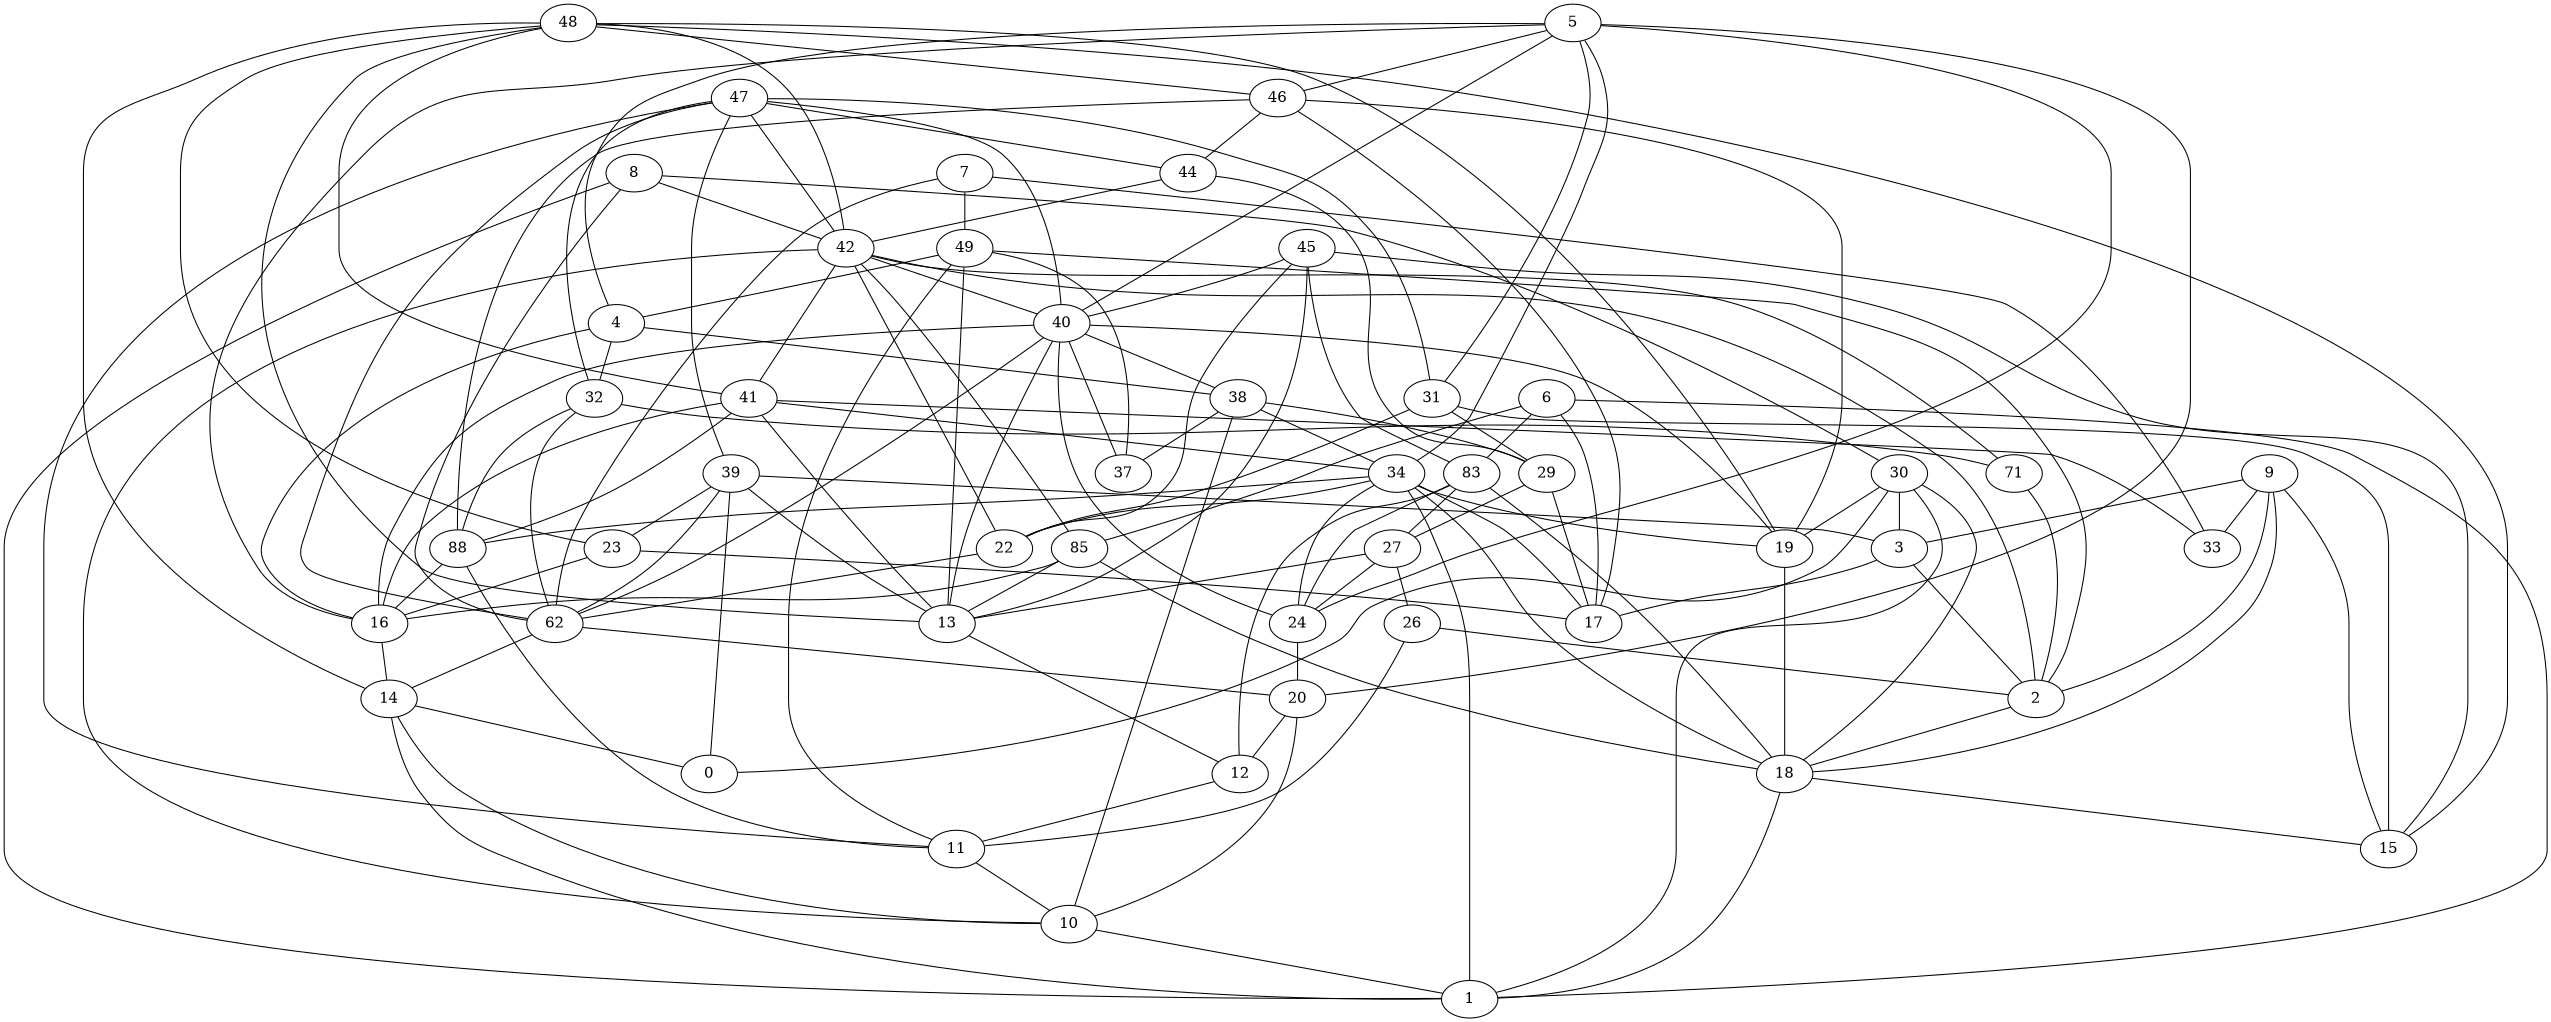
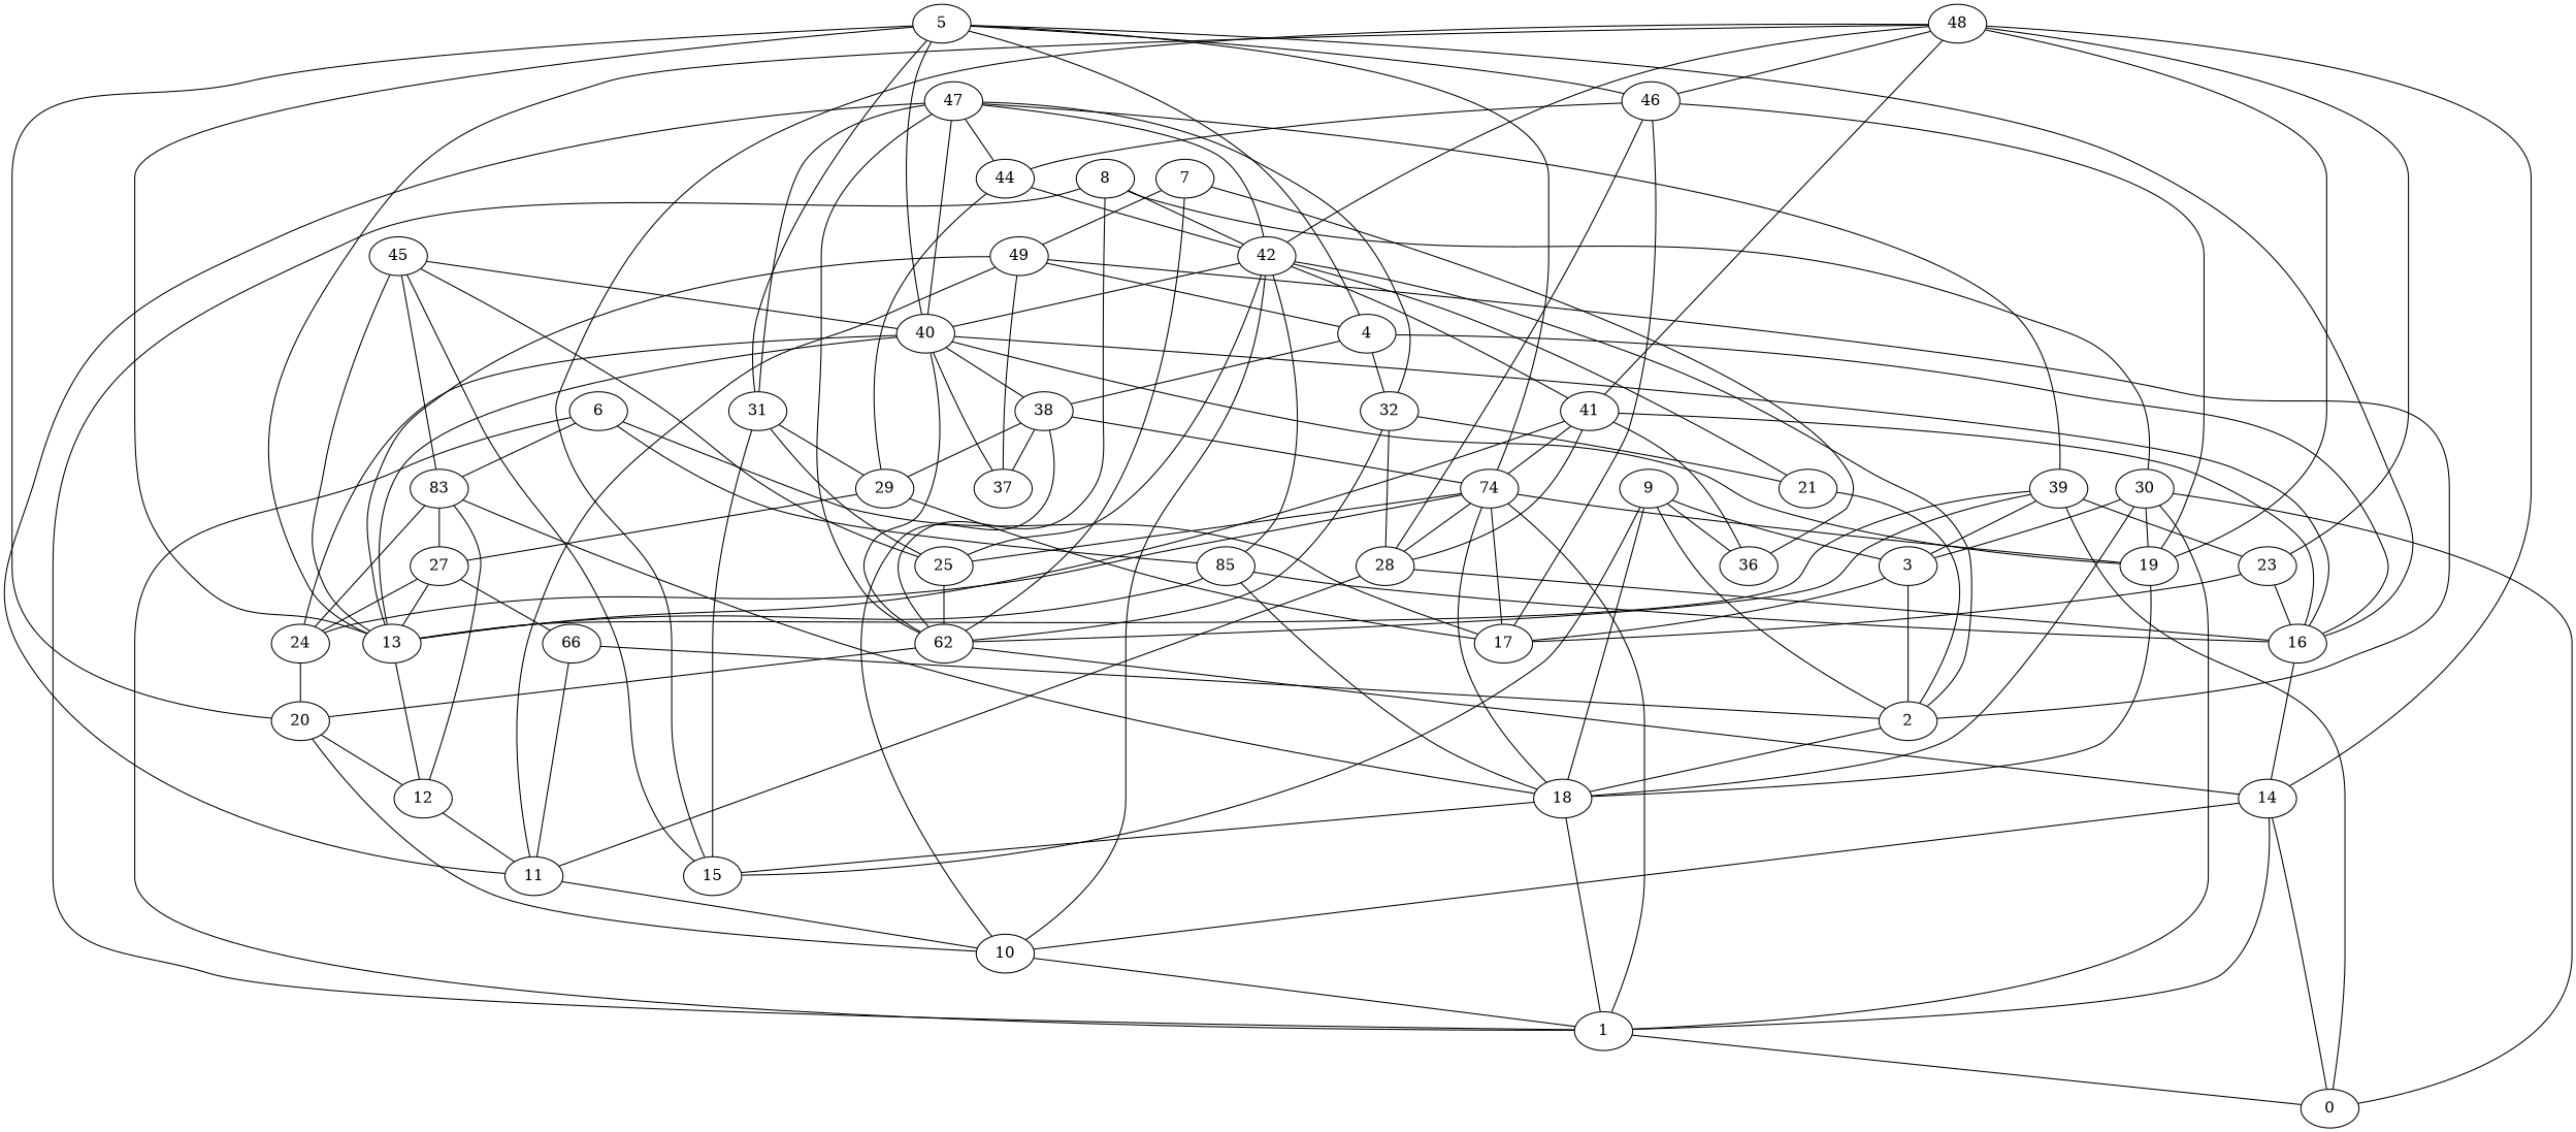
  digraph {
    edge [color=black dir=none]
    8
    30
    42
    n4 [label=62]
    1
    18
    19
    0
    3
    46
-   28 [label=88]
+   28
    17
    44
    16
    11
    23
    14
    5
    20
    4
    31
    40
-   34
+   34 [label=74]
    24
    12
    10
    48
    13
    41
    15
-   26
+   26 [label=66]
    2
    32
-   21 [label=71]
-   25 [label=22]
+   21
+   25
    29
    n37 [label=85]
    49
    37
    9
-   33
+   33 [label=36]
    39
    38
    27
    7
    47
    n47 [label=83]
    6
    45
    subgraph sub_1 {
      8
      30
      42
      n4
      1
      18
      19
      0
      3
      46
      28
      17
      44
      16
      11
      23
      14
      5
      20
      4
      31
      40
      34
      24
      12
      10
      48
      13
      41
      15
      26
      2
      32
      21
      25
      29
      n37
      49
      37
      9
      33
      39
      38
      27
      7
      47
      n47
      6
      45
    }
    8 -> 30
    8 -> 42
    8 -> n4
    8 -> 1
    30 -> 1
    30 -> 18
    30 -> 19
    30 -> 0
    30 -> 3
    42 -> 40
    42 -> 10
    42 -> 41
    42 -> 2
    42 -> 21
    42 -> 25
    42 -> n37
    n4 -> 14
    n4 -> 20
+   1 -> 0
    18 -> 1
    18 -> 15
    19 -> 18
    3 -> 17
    3 -> 2
    46 -> 19
    46 -> 28
    46 -> 17
    46 -> 44
    28 -> 16
    28 -> 11
    44 -> 42
    44 -> 29
    16 -> 14
    11 -> 10
    23 -> 17
    23 -> 16
    14 -> 1
    14 -> 0
    14 -> 10
    5 -> 46
    5 -> 16
    5 -> 20
    5 -> 4
    5 -> 31
    5 -> 40
    5 -> 34
-   5 -> 24
+   5 -> 13
    20 -> 12
    20 -> 10
    4 -> 16
    4 -> 32
    4 -> 38
    31 -> 15
    31 -> 25
    31 -> 29
    40 -> n4
    40 -> 19
    40 -> 16
    40 -> 24
    40 -> 13
    40 -> 37
    40 -> 38
    34 -> 1
    34 -> 18
    34 -> 19
    34 -> 28
    34 -> 17
    34 -> 24
    34 -> 25
    24 -> 20
    12 -> 11
    10 -> 1
    48 -> 42
    48 -> 19
    48 -> 46
    48 -> 23
    48 -> 14
    48 -> 13
    48 -> 41
    48 -> 15
    13 -> 12
    41 -> 28
    41 -> 16
    41 -> 34
    41 -> 13
    41 -> 33
    26 -> 11
    26 -> 2
    2 -> 18
    32 -> n4
    32 -> 28
    32 -> 21
    21 -> 2
    25 -> n4
    29 -> 17
    29 -> 27
    n37 -> 18
    n37 -> 16
    n37 -> 13
    49 -> 11
    49 -> 4
    49 -> 13
    49 -> 2
    49 -> 37
    9 -> 18
    9 -> 3
    9 -> 15
    9 -> 2
    9 -> 33
    39 -> n4
    39 -> 0
    39 -> 3
    39 -> 23
    39 -> 13
    38 -> 34
    38 -> 10
    38 -> 29
    38 -> 37
    27 -> 24
    27 -> 13
    27 -> 26
    7 -> n4
    7 -> 49
    7 -> 33
    47 -> 42
    47 -> n4
    47 -> 44
    47 -> 11
    47 -> 31
    47 -> 40
    47 -> 32
    47 -> 39
    n47 -> 18
    n47 -> 24
    n47 -> 12
    n47 -> 27
    6 -> 1
    6 -> 17
    6 -> n37
    6 -> n47
    45 -> 40
    45 -> 13
    45 -> 15
    45 -> 25
    45 -> n47
  }
